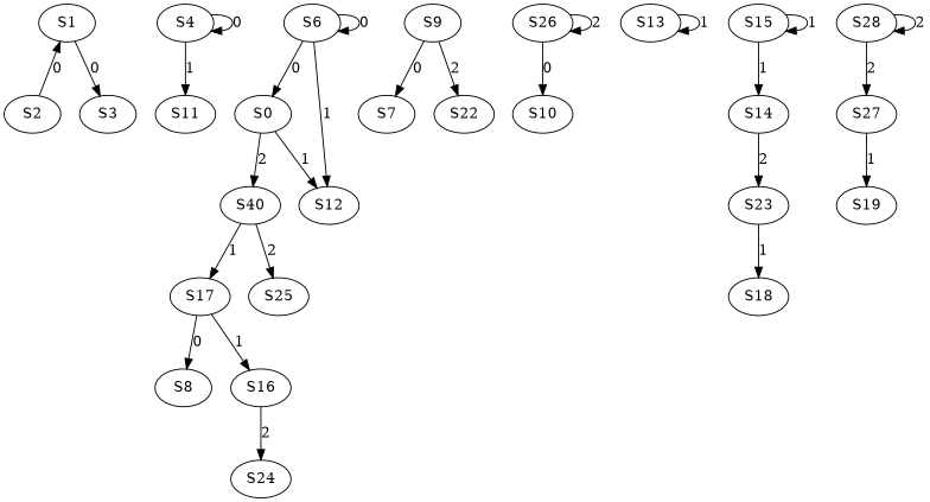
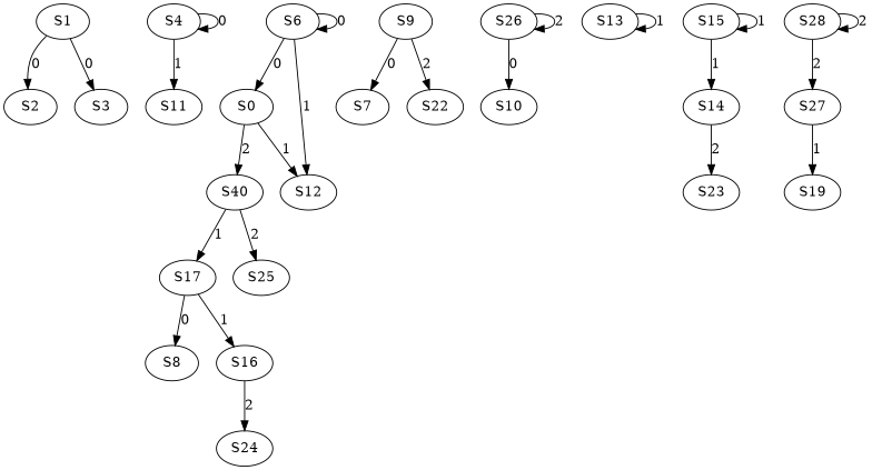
  strict digraph {
    S1
    S2
    S3
    S4
    S11
    S6
    n7 [label=S0]
    S12
    n9 [label=S40]
    S17
    S25
    S9
    S7
    S22
    S8
    S16
    S24
    S26
    S10
    S13
    S15
    S14
    S23
-   S18
    S27
    S19
    S28
-   S2 -> S1 [label=0]
+   S1 -> S2 [label=0]
    S1 -> S3 [label=0]
    S4 -> S4 [label=0]
    S4 -> S11 [label=1]
    S6 -> S6 [label=0]
    S6 -> n7 [label=0]
    S6 -> S12 [label=1]
    n7 -> S12 [label=1]
    n7 -> n9 [label=2]
    n9 -> S17 [label=1]
    n9 -> S25 [label=2]
    S17 -> S8 [label=0]
    S17 -> S16 [label=1]
    S9 -> S7 [label=0]
    S9 -> S22 [label=2]
    S16 -> S24 [label=2]
    S26 -> S26 [label=2]
    S26 -> S10 [label=0]
    S13 -> S13 [label=1]
    S15 -> S15 [label=1]
    S15 -> S14 [label=1]
    S14 -> S23 [label=2]
-   S23 -> S18 [label=1]
    S27 -> S19 [label=1]
    S28 -> S27 [label=2]
    S28 -> S28 [label=2]
  }
